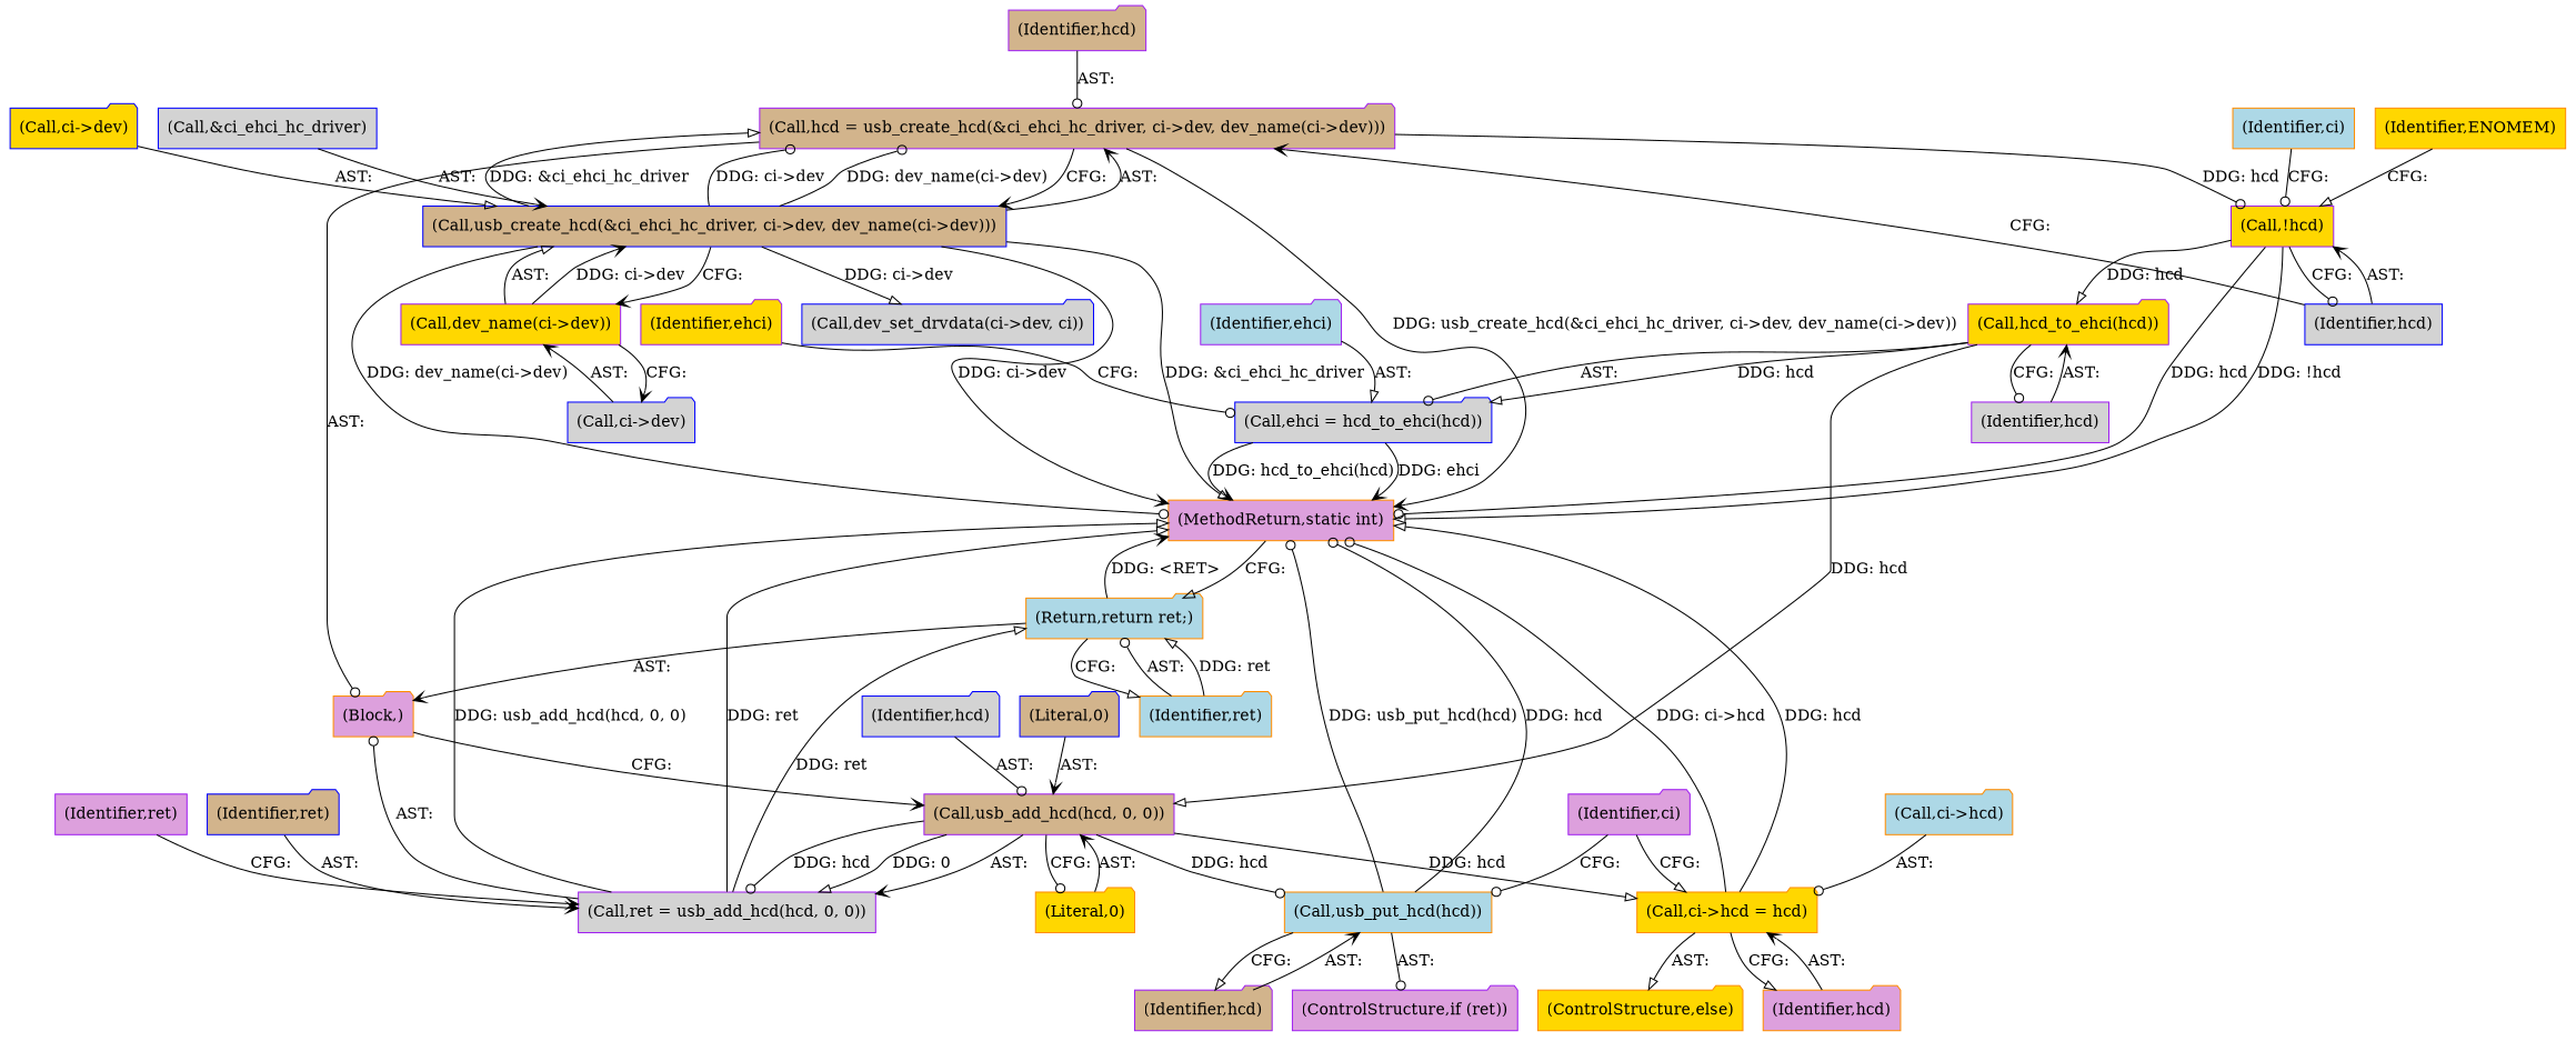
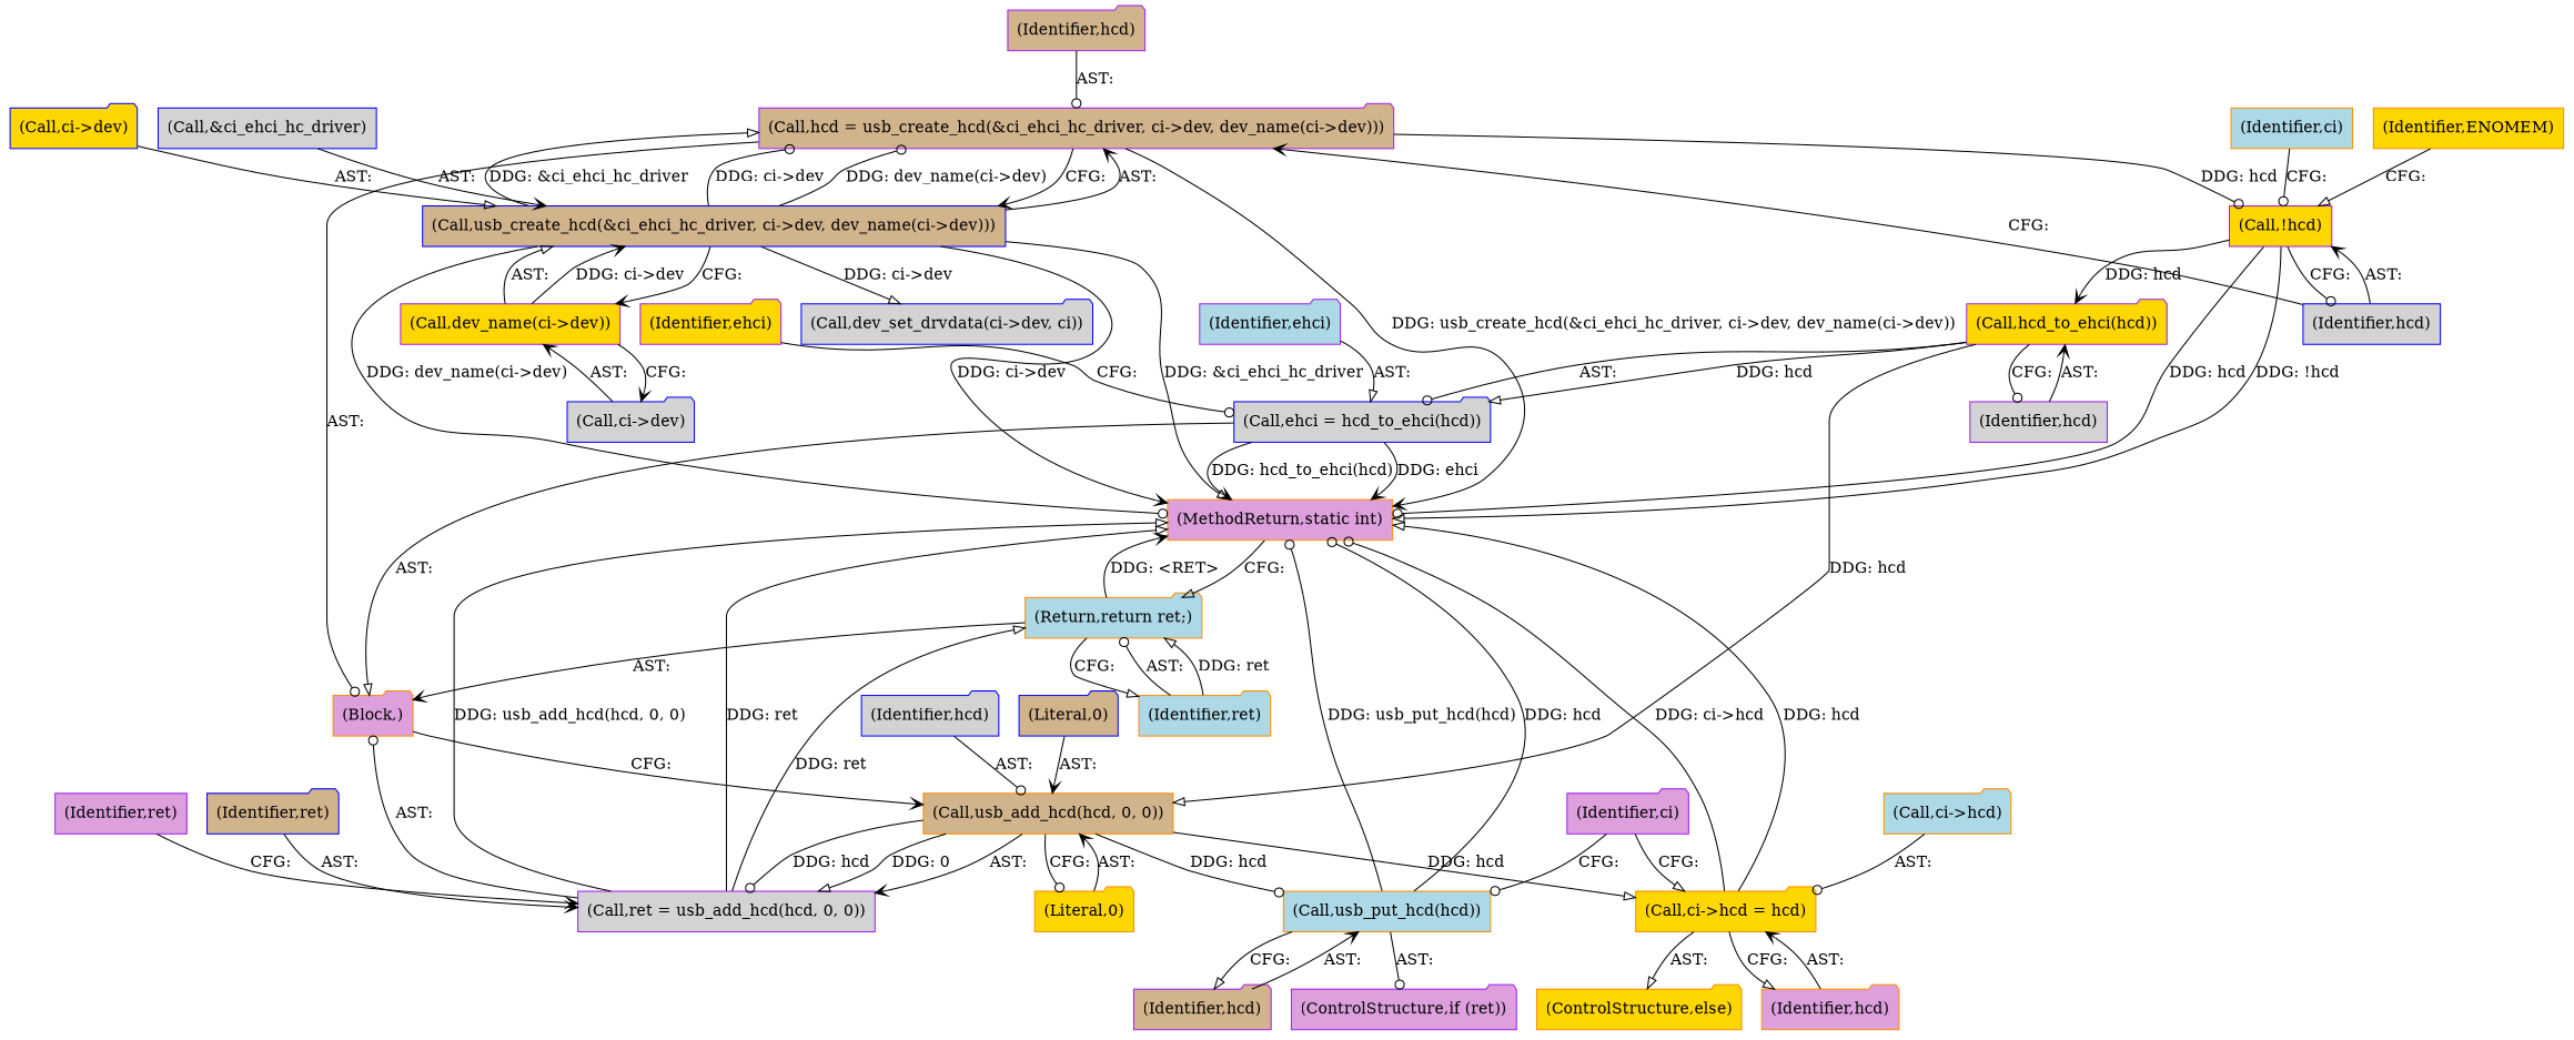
  digraph {
    node [color=purple fillcolor=gold shape=folder style=filled]
    edge [arrowhead=onormal]
    n1 [fillcolor=tan label="(Call,hcd = usb_create_hcd(&ci_ehci_hc_driver, ci->dev, dev_name(ci->dev)))"]
    n2 [color=blue fillcolor=tan label="(Call,usb_create_hcd(&ci_ehci_hc_driver, ci->dev, dev_name(ci->dev)))" shape=box]
    n3 [label="(Call,!hcd)" shape=box]
    n4 [color=darkorange fillcolor=plum label="(MethodReturn,static int)" shape=box]
    n5 [color=darkorange fillcolor=plum label="(Block,)"]
    n6 [label="(Call,dev_name(ci->dev))" shape=box]
    n7 [color=blue fillcolor=lightgrey label="(Call,dev_set_drvdata(ci->dev, ci))"]
    n8 [label="(Call,hcd_to_ehci(hcd))"]
    n9 [color=blue fillcolor=lightgrey label="(Identifier,hcd)" shape=box]
    n10 [color=darkorange fillcolor=lightblue label="(Return,return ret;)"]
-   n11 [fillcolor=tan label="(Call,usb_add_hcd(hcd, 0, 0))" shape=box]
+   n11 [color=darkorange fillcolor=tan label="(Call,usb_add_hcd(hcd, 0, 0))" shape=box]
    n12 [color=blue fillcolor=lightgrey label="(Call,ci->dev)"]
    n13 [color=blue fillcolor=lightgrey label="(Call,ehci = hcd_to_ehci(hcd))"]
    n14 [fillcolor=lightgrey label="(Identifier,hcd)" shape=box]
    n15 [fillcolor=lightgrey label="(Call,ret = usb_add_hcd(hcd, 0, 0))" shape=box]
    n16 [color=darkorange fillcolor=lightblue label="(Call,usb_put_hcd(hcd))" shape=box]
    n17 [color=darkorange label="(Call,ci->hcd = hcd)"]
    n18 [color=darkorange label="(Literal,0)"]
    n19 [fillcolor=tan label="(Identifier,hcd)"]
    n20 [fillcolor=plum label="(ControlStructure,if (ret))"]
    n21 [color=darkorange label="(ControlStructure,else)"]
    n22 [color=darkorange fillcolor=plum label="(Identifier,hcd)"]
    n23 [color=darkorange fillcolor=lightblue label="(Identifier,ret)"]
    n24 [color=darkorange label="(Identifier,ENOMEM)" shape=box]
    n25 [fillcolor=tan label="(Identifier,hcd)"]
    n26 [fillcolor=plum label="(Identifier,ci)"]
    n27 [color=blue label="(Call,ci->dev)"]
    n28 [color=blue fillcolor=lightgrey label="(Call,&ci_ehci_hc_driver)" shape=box]
    n29 [color=darkorange fillcolor=lightblue label="(Identifier,ci)" shape=box]
    n30 [fillcolor=plum label="(Identifier,ret)" shape=box]
    n31 [color=blue fillcolor=tan label="(Identifier,ret)"]
    n32 [label="(Identifier,ehci)"]
    n33 [color=blue fillcolor=tan label="(Literal,0)"]
    n34 [fillcolor=lightblue label="(Identifier,ehci)"]
    n35 [color=darkorange fillcolor=lightblue label="(Call,ci->hcd)"]
    n36 [color=blue fillcolor=lightgrey label="(Identifier,hcd)"]
    n1 -> n2 [arrowhead=vee label="CFG: "]
    n1 -> n3 [arrowhead=odot label="DDG: hcd"]
    n1 -> n4 [arrowhead=vee label="DDG: usb_create_hcd(&ci_ehci_hc_driver, ci->dev, dev_name(ci->dev))"]
    n1 -> n5 [arrowhead=odot label="AST: "]
    n2 -> n1 [arrowhead=vee label="AST: "]
    n2 -> n1 [label="DDG: &ci_ehci_hc_driver"]
    n2 -> n1 [arrowhead=odot label="DDG: ci->dev"]
    n2 -> n1 [arrowhead=odot label="DDG: dev_name(ci->dev)"]
    n2 -> n4 [label="DDG: &ci_ehci_hc_driver"]
    n2 -> n4 [arrowhead=odot label="DDG: dev_name(ci->dev)"]
    n2 -> n4 [arrowhead=vee label="DDG: ci->dev"]
    n2 -> n6 [arrowhead=vee label="CFG: "]
    n2 -> n7 [label="DDG: ci->dev"]
    n3 -> n4 [arrowhead=odot label="DDG: hcd"]
    n3 -> n4 [label="DDG: !hcd"]
-   n3 -> n8 [label="DDG: hcd"]
+   n3 -> n8 [arrowhead=vee label="DDG: hcd"]
    n3 -> n9 [arrowhead=odot label="CFG: "]
    n4 -> n10 [label="CFG: "]
    n5 -> n11 [arrowhead=vee label="CFG: "]
    n6 -> n2 [label="AST: "]
    n6 -> n2 [arrowhead=vee label="DDG: ci->dev"]
    n6 -> n12 [arrowhead=vee label="CFG: "]
    n8 -> n11 [label="DDG: hcd"]
    n8 -> n13 [arrowhead=odot label="AST: "]
    n8 -> n13 [label="DDG: hcd"]
    n8 -> n14 [arrowhead=odot label="CFG: "]
    n9 -> n1 [arrowhead=vee label="CFG: "]
    n9 -> n3 [arrowhead=vee label="AST: "]
    n10 -> n4 [arrowhead=vee label="DDG: <RET>"]
    n10 -> n5 [arrowhead=vee label="AST: "]
    n10 -> n23 [label="CFG: "]
    n11 -> n15 [arrowhead=vee label="AST: "]
    n11 -> n15 [arrowhead=odot label="DDG: hcd"]
    n11 -> n15 [label="DDG: 0"]
    n11 -> n16 [arrowhead=odot label="DDG: hcd"]
    n11 -> n17 [label="DDG: hcd"]
    n11 -> n18 [arrowhead=odot label="CFG: "]
    n12 -> n6 [arrowhead=vee label="AST: "]
    n13 -> n4 [arrowhead=vee label="DDG: hcd_to_ehci(hcd)"]
    n13 -> n4 [arrowhead=vee label="DDG: ehci"]
+   n13 -> n5 [label="AST: "]
    n14 -> n8 [arrowhead=vee label="AST: "]
    n15 -> n4 [label="DDG: usb_add_hcd(hcd, 0, 0)"]
    n15 -> n4 [label="DDG: ret"]
    n15 -> n5 [arrowhead=odot label="AST: "]
    n15 -> n10 [label="DDG: ret"]
    n16 -> n4 [arrowhead=odot label="DDG: usb_put_hcd(hcd)"]
    n16 -> n4 [arrowhead=odot label="DDG: hcd"]
    n16 -> n19 [label="CFG: "]
    n16 -> n20 [arrowhead=odot label="AST: "]
    n17 -> n4 [arrowhead=odot label="DDG: ci->hcd"]
    n17 -> n4 [label="DDG: hcd"]
    n17 -> n21 [label="AST: "]
    n17 -> n22 [label="CFG: "]
    n18 -> n11 [arrowhead=vee label="AST: "]
    n19 -> n16 [arrowhead=vee label="AST: "]
    n22 -> n17 [arrowhead=vee label="AST: "]
    n23 -> n10 [arrowhead=odot label="AST: "]
    n23 -> n10 [label="DDG: ret"]
    n24 -> n3 [label="CFG: "]
    n25 -> n1 [arrowhead=odot label="AST: "]
    n26 -> n16 [arrowhead=odot label="CFG: "]
    n26 -> n17 [label="CFG: "]
    n27 -> n2 [label="AST: "]
    n28 -> n2 [arrowhead=vee label="AST: "]
    n29 -> n3 [arrowhead=odot label="CFG: "]
    n30 -> n15 [arrowhead=vee label="CFG: "]
    n31 -> n15 [arrowhead=vee label="AST: "]
    n32 -> n13 [arrowhead=odot label="CFG: "]
    n33 -> n11 [arrowhead=vee label="AST: "]
    n34 -> n13 [label="AST: "]
    n35 -> n17 [arrowhead=odot label="AST: "]
    n36 -> n11 [arrowhead=odot label="AST: "]
  }
